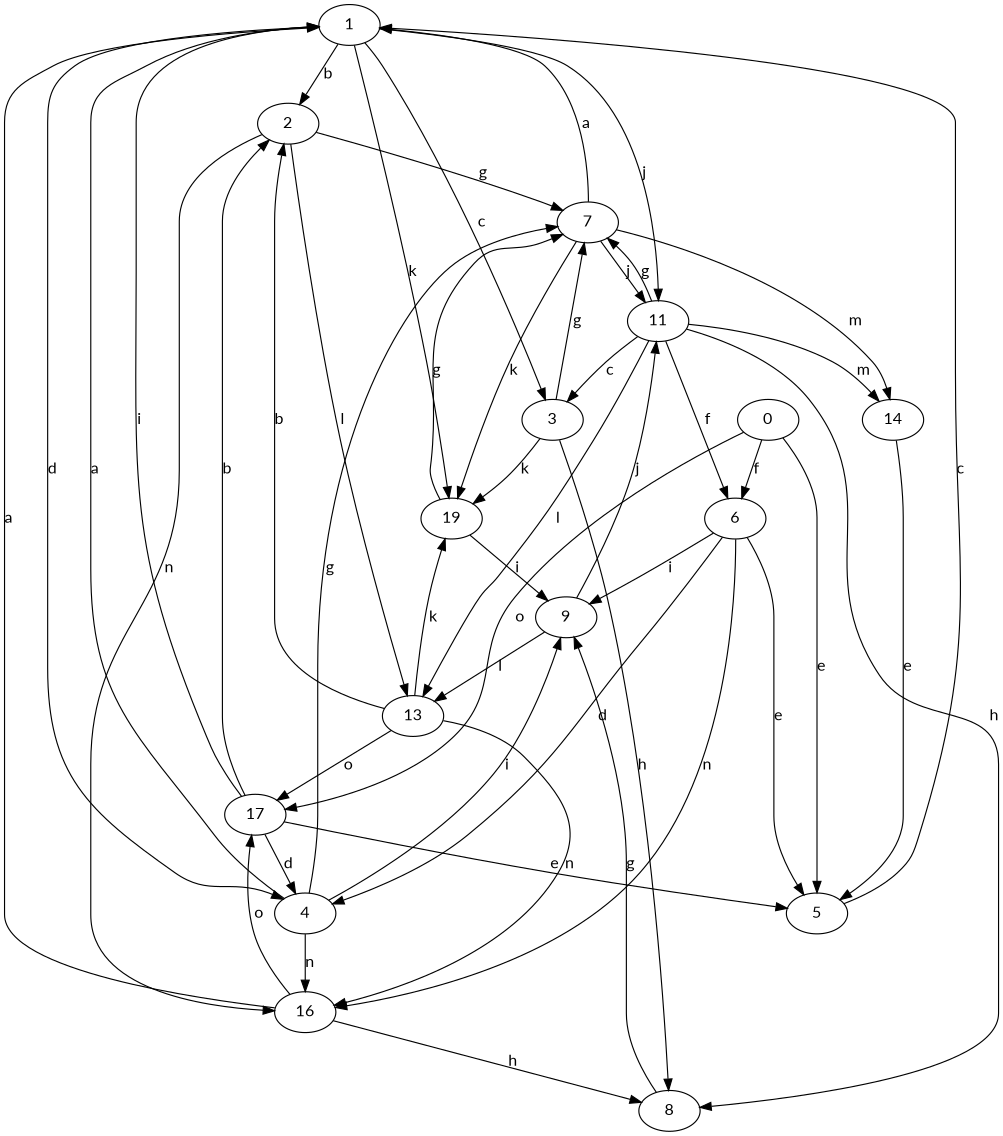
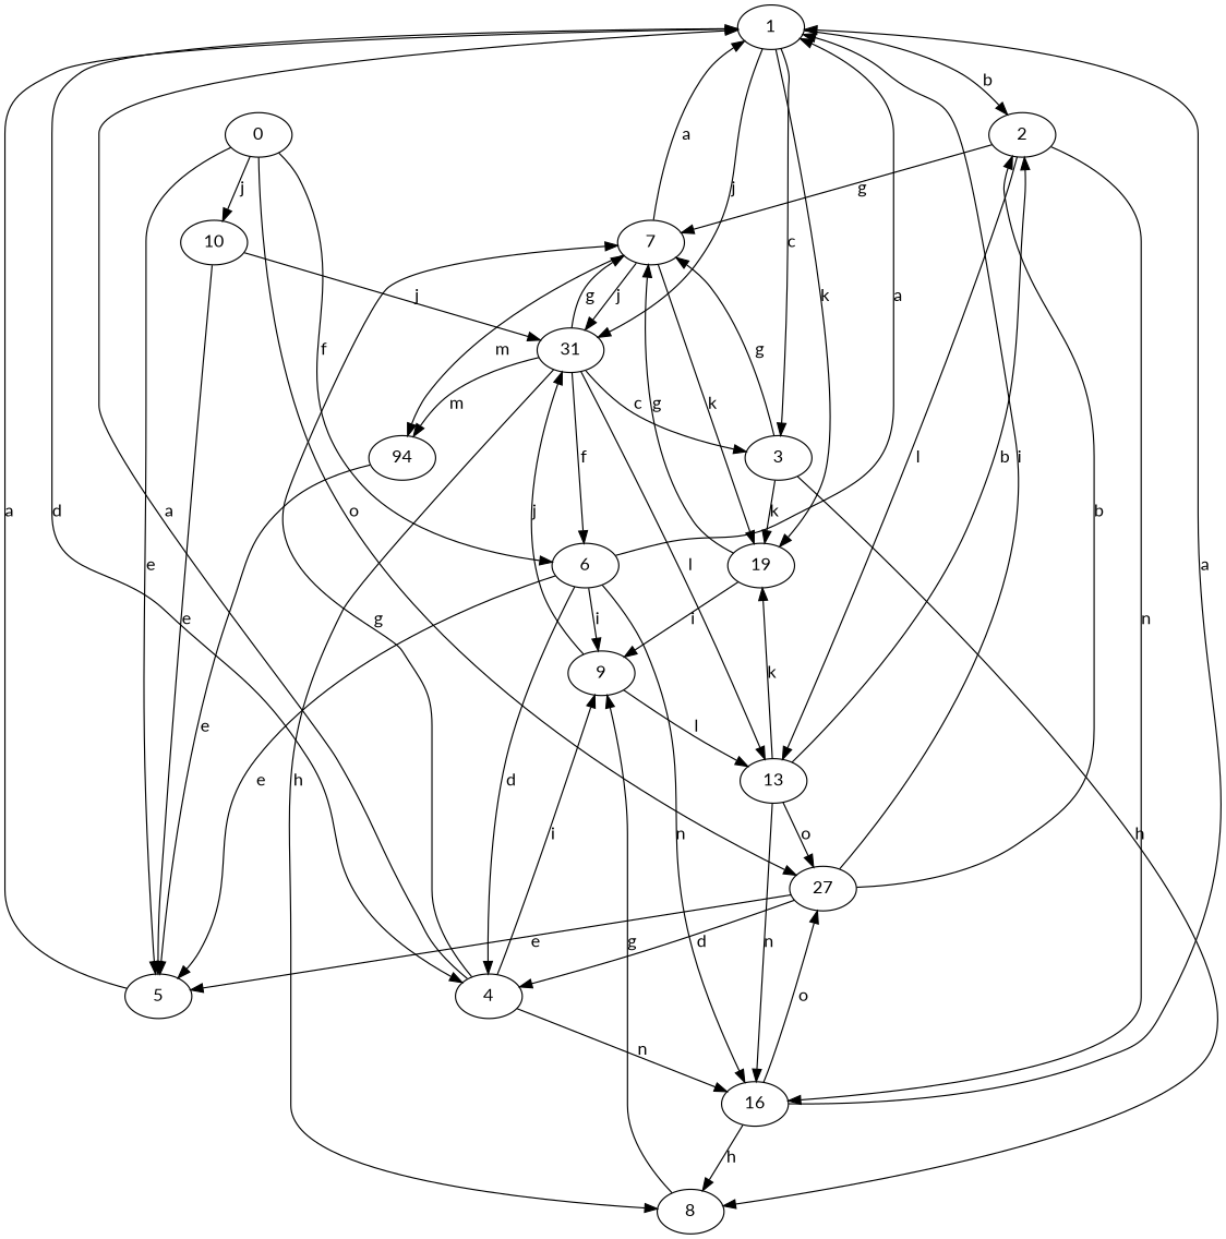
  strict digraph {
    fontname=Lato
    node [fontname=Lato]
    edge [fontname=Lato]
    1
    2
    3
    4
-   11
+   11 [label=31]
    n6 [label=19]
    7
    13
    16
    8
    9
    6
-   14
-   17
+   14 [label=94]
+   17 [label=27]
    5
+   10
    0
    1 -> 2 [label=b]
    1 -> 3 [label=c]
    1 -> 4 [label=d]
    1 -> 11 [label=j]
    1 -> n6 [label=k]
    2 -> 7 [label=g]
    2 -> 13 [label=l]
    2 -> 16 [label=n]
    3 -> n6 [label=k]
    3 -> 7 [label=g]
    3 -> 8 [label=h]
    4 -> 1 [label=a]
    4 -> 7 [label=g]
    4 -> 16 [label=n]
    4 -> 9 [label=i]
    11 -> 3 [label=c]
    11 -> 7 [label=g]
    11 -> 13 [label=l]
    11 -> 8 [label=h]
    11 -> 6 [label=f]
    11 -> 14 [label=m]
    n6 -> 7 [label=g]
    n6 -> 9 [label=i]
    7 -> 1 [label=a]
    7 -> 11 [label=j]
    7 -> n6 [label=k]
    7 -> 14 [label=m]
    13 -> 2 [label=b]
    13 -> n6 [label=k]
    13 -> 16 [label=n]
    13 -> 17 [label=o]
    16 -> 1 [label=a]
    16 -> 8 [label=h]
    16 -> 17 [label=o]
    8 -> 9 [label=g]
    9 -> 11 [label=j]
    9 -> 13 [label=l]
+   6 -> 1 [label=a]
    6 -> 4 [label=d]
    6 -> 16 [label=n]
    6 -> 9 [label=i]
    6 -> 5 [label=e]
    14 -> 5 [label=e]
    17 -> 1 [label=i]
    17 -> 2 [label=b]
    17 -> 4 [label=d]
    17 -> 5 [label=e]
-   5 -> 1 [label=c]
+   5 -> 1 [label=a]
+   10 -> 11 [label=j]
+   10 -> 5 [label=e]
    0 -> 6 [label=f]
    0 -> 17 [label=o]
    0 -> 5 [label=e]
+   0 -> 10 [label=j]
  }
